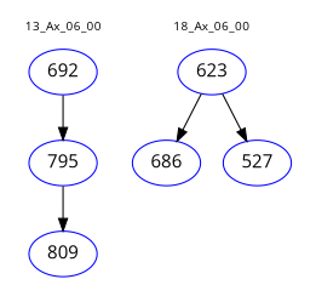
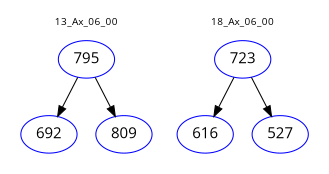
  digraph {
    fontname="Open Sans"
    node [color=blue fontname="Open Sans"]
    edge [color=black fontname="Open Sans"]
    n1 [label=795]
    n2 [label=692]
    n3 [label=809]
-   n4 [label=623]
-   n5 [label=686]
+   n4 [label=723]
+   n5 [label=616]
    n6 [label=527]
    subgraph cluster_1 {
      color=white
      fontsize=10
      label="13_Ax_06_00"
      n1
      n2
      n3
    }
    subgraph cluster_2 {
      color=white
      fontsize=10
      label="18_Ax_06_00"
      n4
      n5
      n6
    }
-   n2 -> n1
+   n1 -> n2
    n1 -> n3
    n4 -> n5
    n4 -> n6
  }
